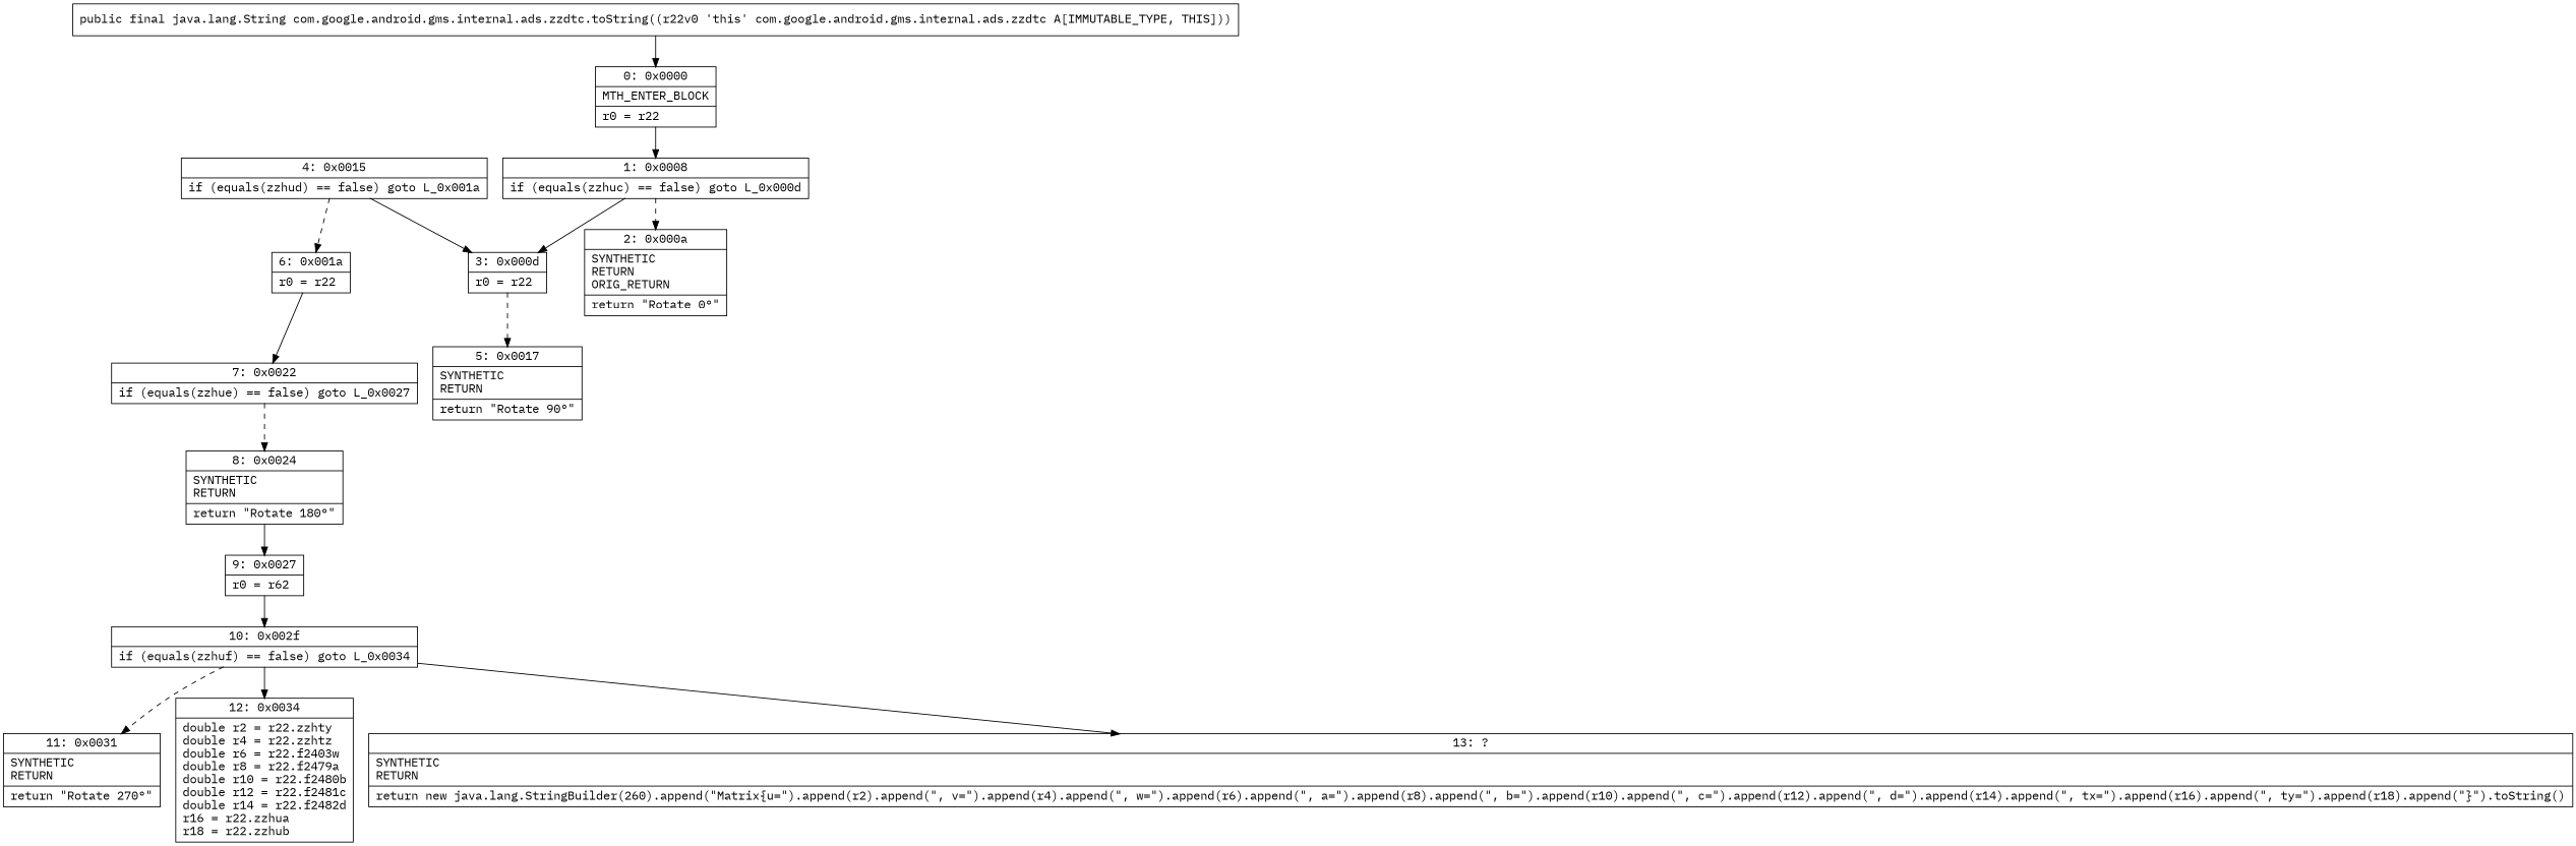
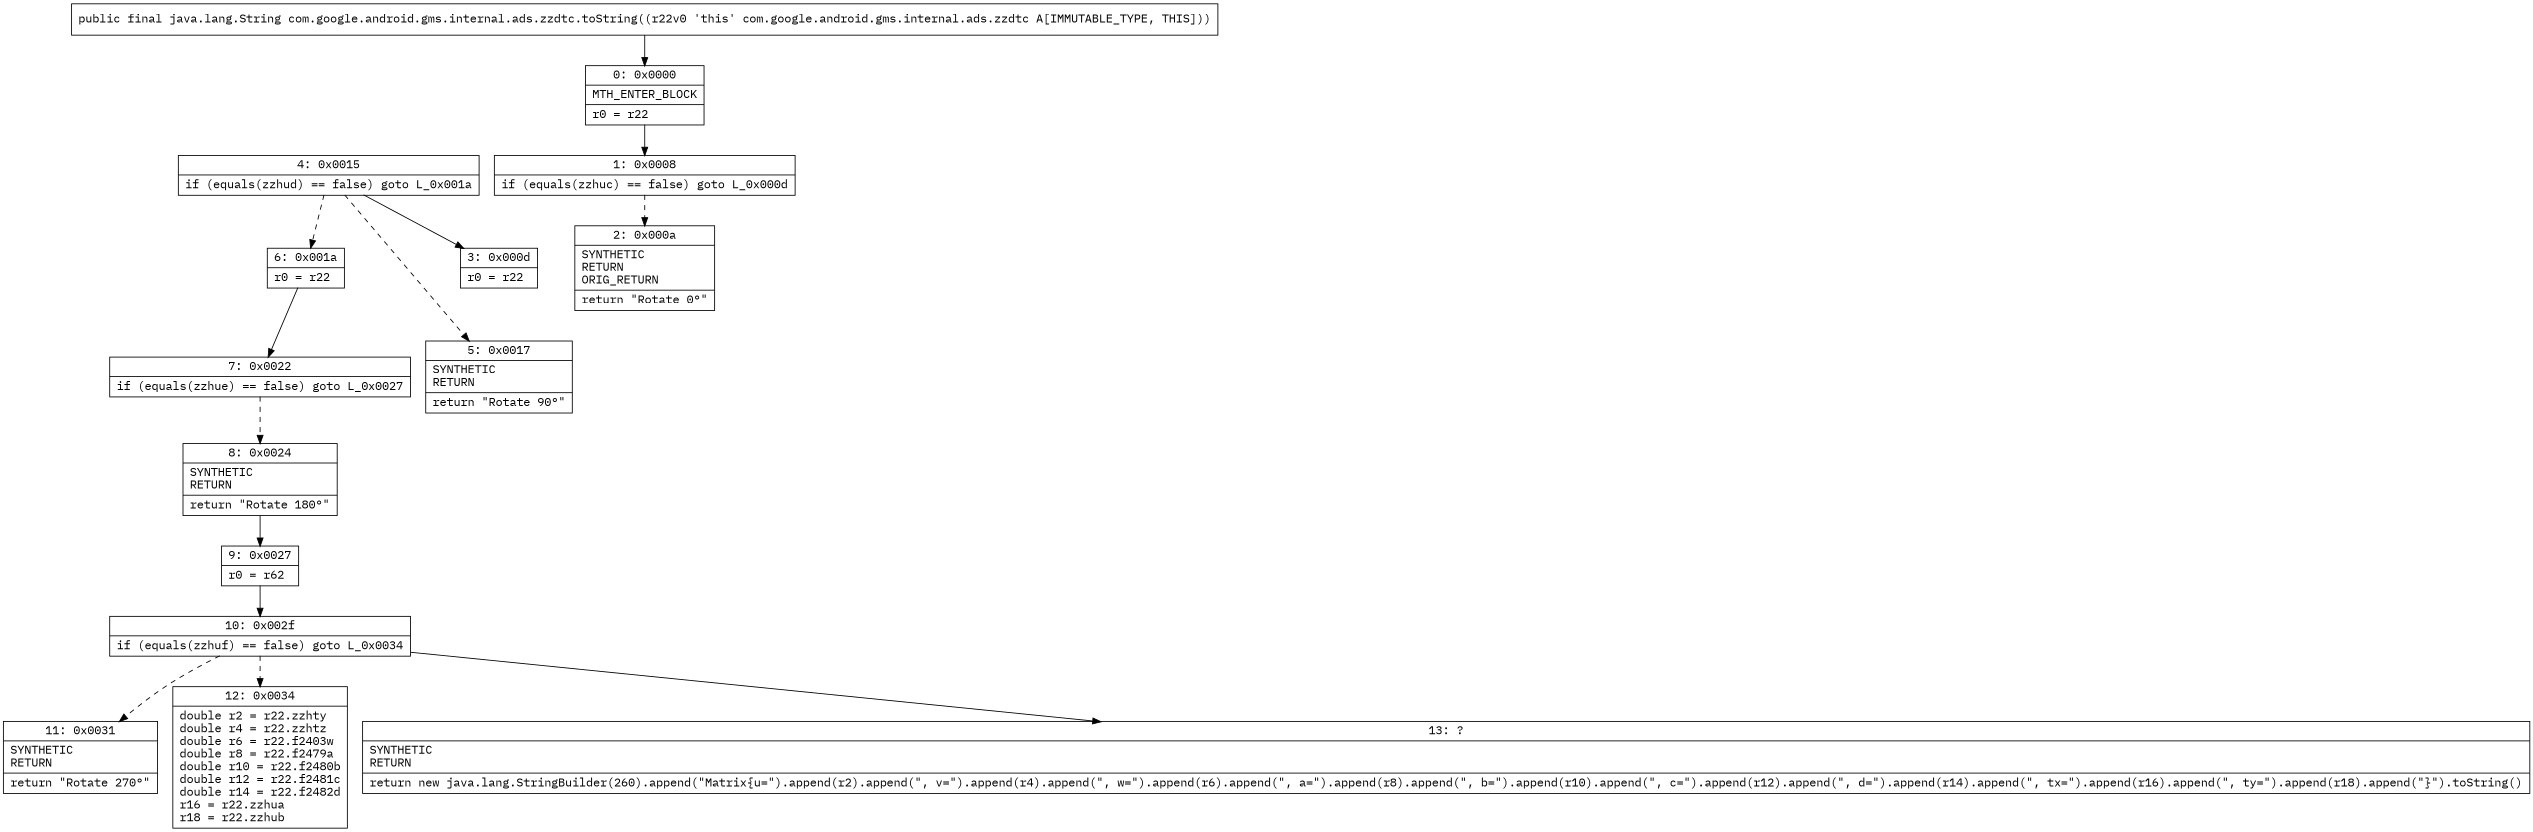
  digraph {
    fontname="IBM Plex Mono"
    node [fontname="IBM Plex Mono" shape=record]
    edge [fontname="IBM Plex Mono"]
    n1 [label="{0\:\ 0x0000|MTH_ENTER_BLOCK\l|r0 = r22\l}"]
    n2 [label="{1\:\ 0x0008|if (equals(zzhuc) == false) goto L_0x000d\l}"]
    n3 [label="{2\:\ 0x000a|SYNTHETIC\lRETURN\lORIG_RETURN\l|return \"Rotate 0°\"\l}"]
    n4 [label="{3\:\ 0x000d|r0 = r22\l}"]
    n5 [label="{4\:\ 0x0015|if (equals(zzhud) == false) goto L_0x001a\l}"]
    n6 [label="{5\:\ 0x0017|SYNTHETIC\lRETURN\l|return \"Rotate 90°\"\l}"]
    n7 [label="{6\:\ 0x001a|r0 = r22\l}"]
    n8 [label="{7\:\ 0x0022|if (equals(zzhue) == false) goto L_0x0027\l}"]
    n9 [label="{8\:\ 0x0024|SYNTHETIC\lRETURN\l|return \"Rotate 180°\"\l}"]
    n10 [label="{9\:\ 0x0027|r0 = r62\l}"]
    n11 [label="{10\:\ 0x002f|if (equals(zzhuf) == false) goto L_0x0034\l}"]
    n12 [label="{11\:\ 0x0031|SYNTHETIC\lRETURN\l|return \"Rotate 270°\"\l}"]
    n13 [label="{12\:\ 0x0034|double r2 = r22.zzhty\ldouble r4 = r22.zzhtz\ldouble r6 = r22.f2403w\ldouble r8 = r22.f2479a\ldouble r10 = r22.f2480b\ldouble r12 = r22.f2481c\ldouble r14 = r22.f2482d\lr16 = r22.zzhua\lr18 = r22.zzhub\l}"]
    n14 [label="{13\:\ ?|SYNTHETIC\lRETURN\l|return new java.lang.StringBuilder(260).append(\"Matrix\{u=\").append(r2).append(\", v=\").append(r4).append(\", w=\").append(r6).append(\", a=\").append(r8).append(\", b=\").append(r10).append(\", c=\").append(r12).append(\", d=\").append(r14).append(\", tx=\").append(r16).append(\", ty=\").append(r18).append(\"\}\").toString()\l}"]
    n15 [label="{public final java.lang.String com.google.android.gms.internal.ads.zzdtc.toString((r22v0 'this' com.google.android.gms.internal.ads.zzdtc A[IMMUTABLE_TYPE, THIS])) }"]
    n1 -> n2
    n2 -> n3 [style=dashed]
-   n2 -> n4
    n5 -> n4
-   n4 -> n6 [style=dashed]
+   n5 -> n6 [style=dashed]
    n5 -> n7 [style=dashed]
    n7 -> n8
    n8 -> n9 [style=dashed]
    n9 -> n10
    n10 -> n11
    n11 -> n12 [style=dashed]
-   n11 -> n13
+   n11 -> n13 [style=dashed]
    n11 -> n14
    n15 -> n1
  }
